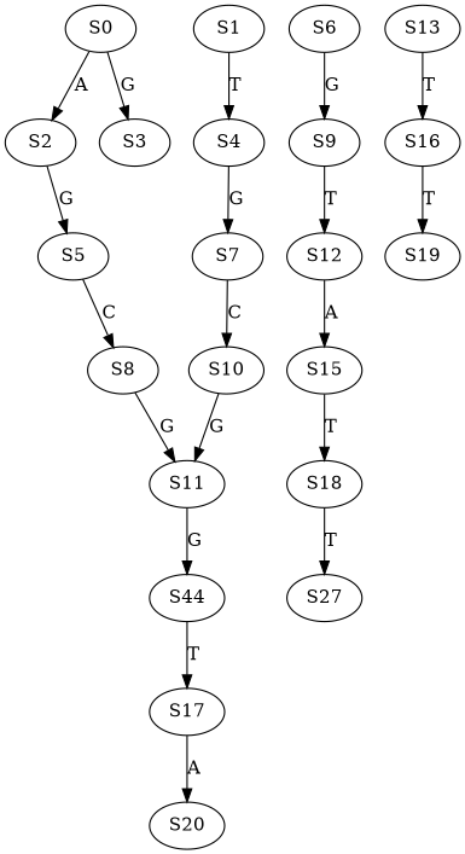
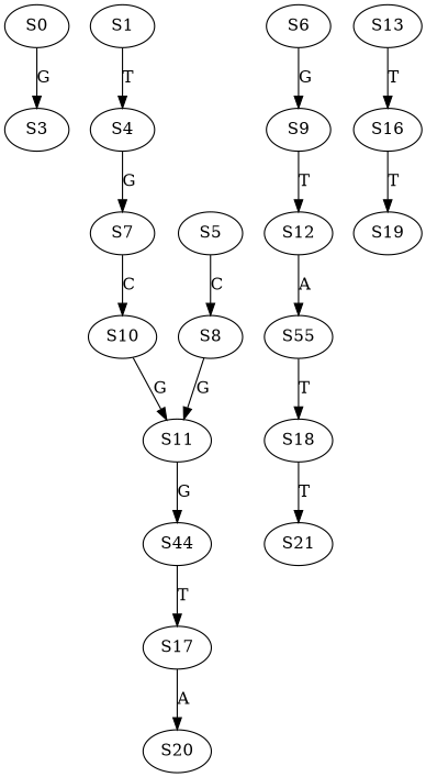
  strict digraph {
    S0
-   S2
    S3
    S1
    S4
    S5
    S7
    S8
    S6
    S9
    S10
    S11
    S12
    n14 [label=S44]
-   S15
+   S15 [label=S55]
    S13
    S16
    S17
    S18
    S19
    S20
-   S21 [label=S27]
-   S0 -> S2 [label=A]
+   S21
    S0 -> S3 [label=G]
-   S2 -> S5 [label=G]
    S1 -> S4 [label=T]
    S4 -> S7 [label=G]
    S5 -> S8 [label=C]
    S7 -> S10 [label=C]
    S8 -> S11 [label=G]
    S6 -> S9 [label=G]
    S9 -> S12 [label=T]
    S10 -> S11 [label=G]
    S11 -> n14 [label=G]
    S12 -> S15 [label=A]
    n14 -> S17 [label=T]
    S15 -> S18 [label=T]
    S13 -> S16 [label=T]
    S16 -> S19 [label=T]
    S17 -> S20 [label=A]
    S18 -> S21 [label=T]
  }
